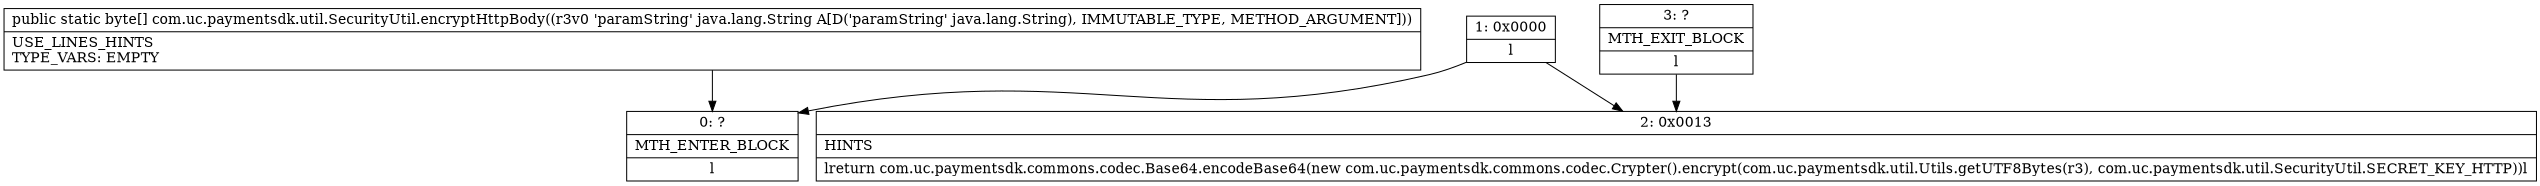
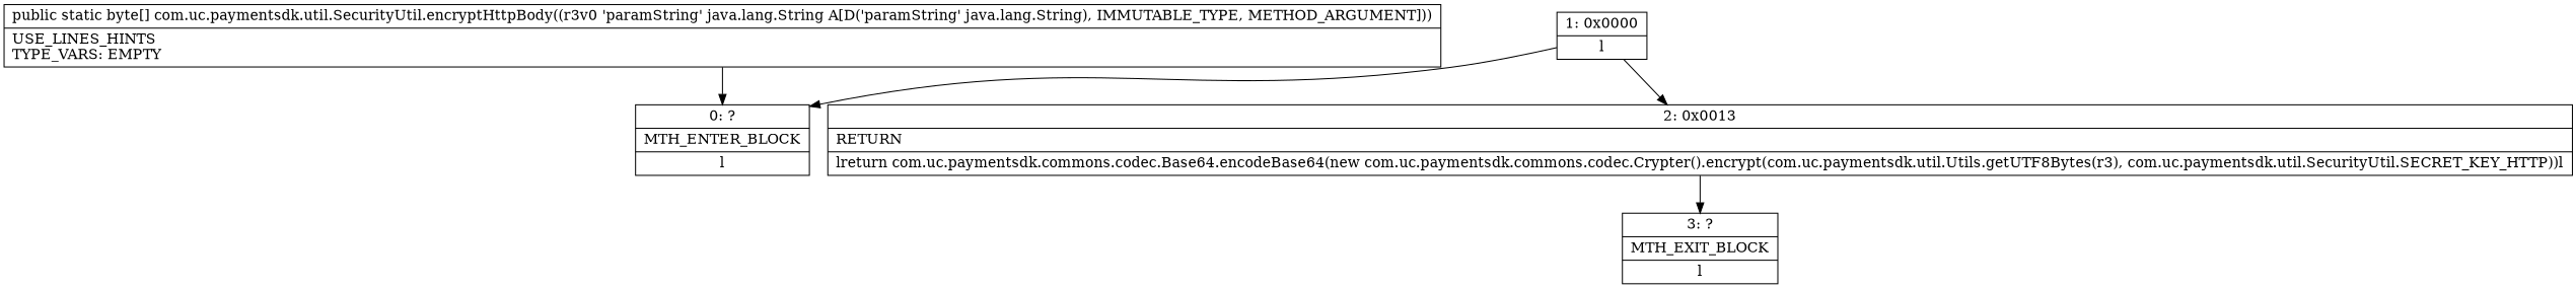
  digraph {
    node [shape=record]
    n1 [label="{0\:\ ?|MTH_ENTER_BLOCK\l|l}"]
    n2 [label="{1\:\ 0x0000|l}"]
-   n3 [label="{2\:\ 0x0013|HINTS\l|lreturn com.uc.paymentsdk.commons.codec.Base64.encodeBase64(new com.uc.paymentsdk.commons.codec.Crypter().encrypt(com.uc.paymentsdk.util.Utils.getUTF8Bytes(r3), com.uc.paymentsdk.util.SecurityUtil.SECRET_KEY_HTTP))l}"]
+   n3 [label="{2\:\ 0x0013|RETURN\l|lreturn com.uc.paymentsdk.commons.codec.Base64.encodeBase64(new com.uc.paymentsdk.commons.codec.Crypter().encrypt(com.uc.paymentsdk.util.Utils.getUTF8Bytes(r3), com.uc.paymentsdk.util.SecurityUtil.SECRET_KEY_HTTP))l}"]
    n4 [label="{3\:\ ?|MTH_EXIT_BLOCK\l|l}"]
    n5 [label="{public static byte[] com.uc.paymentsdk.util.SecurityUtil.encryptHttpBody((r3v0 'paramString' java.lang.String A[D('paramString' java.lang.String), IMMUTABLE_TYPE, METHOD_ARGUMENT]))  | USE_LINES_HINTS\lTYPE_VARS: EMPTY\l}"]
    n2 -> n1
    n2 -> n3
-   n4 -> n3
+   n3 -> n4
    n5 -> n1
  }
